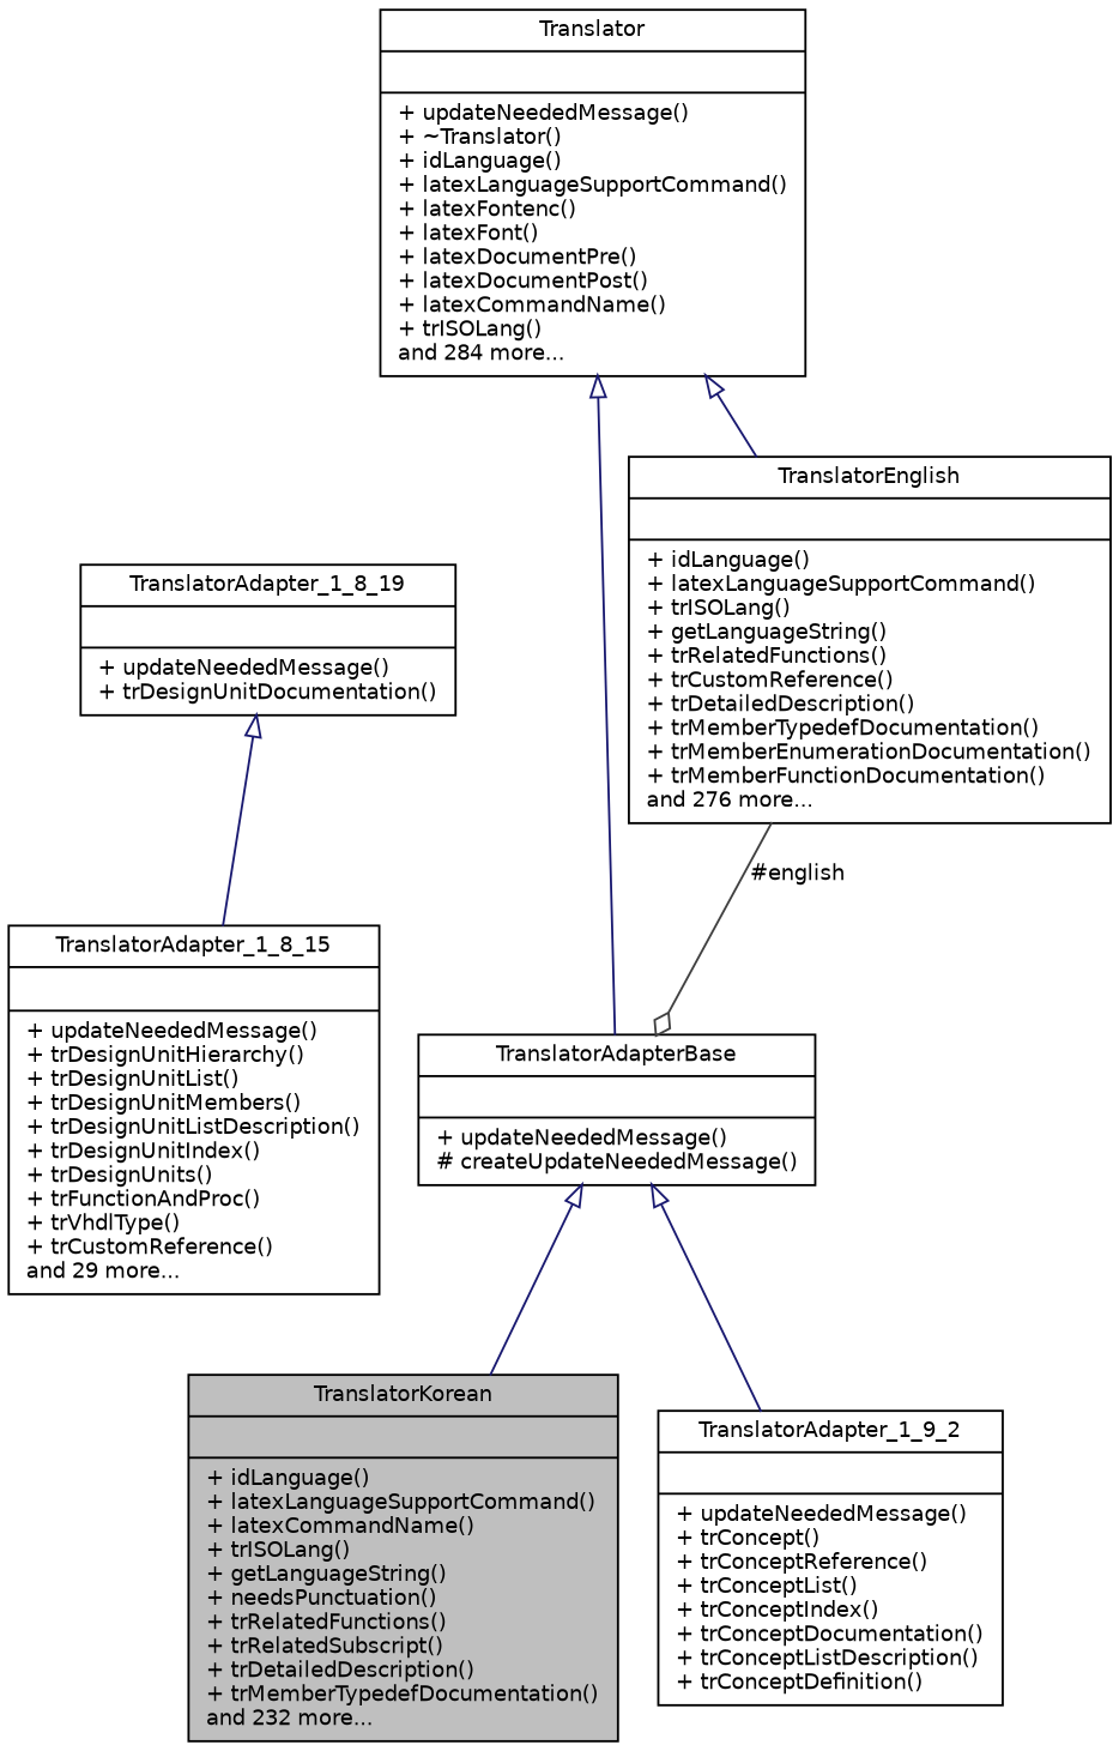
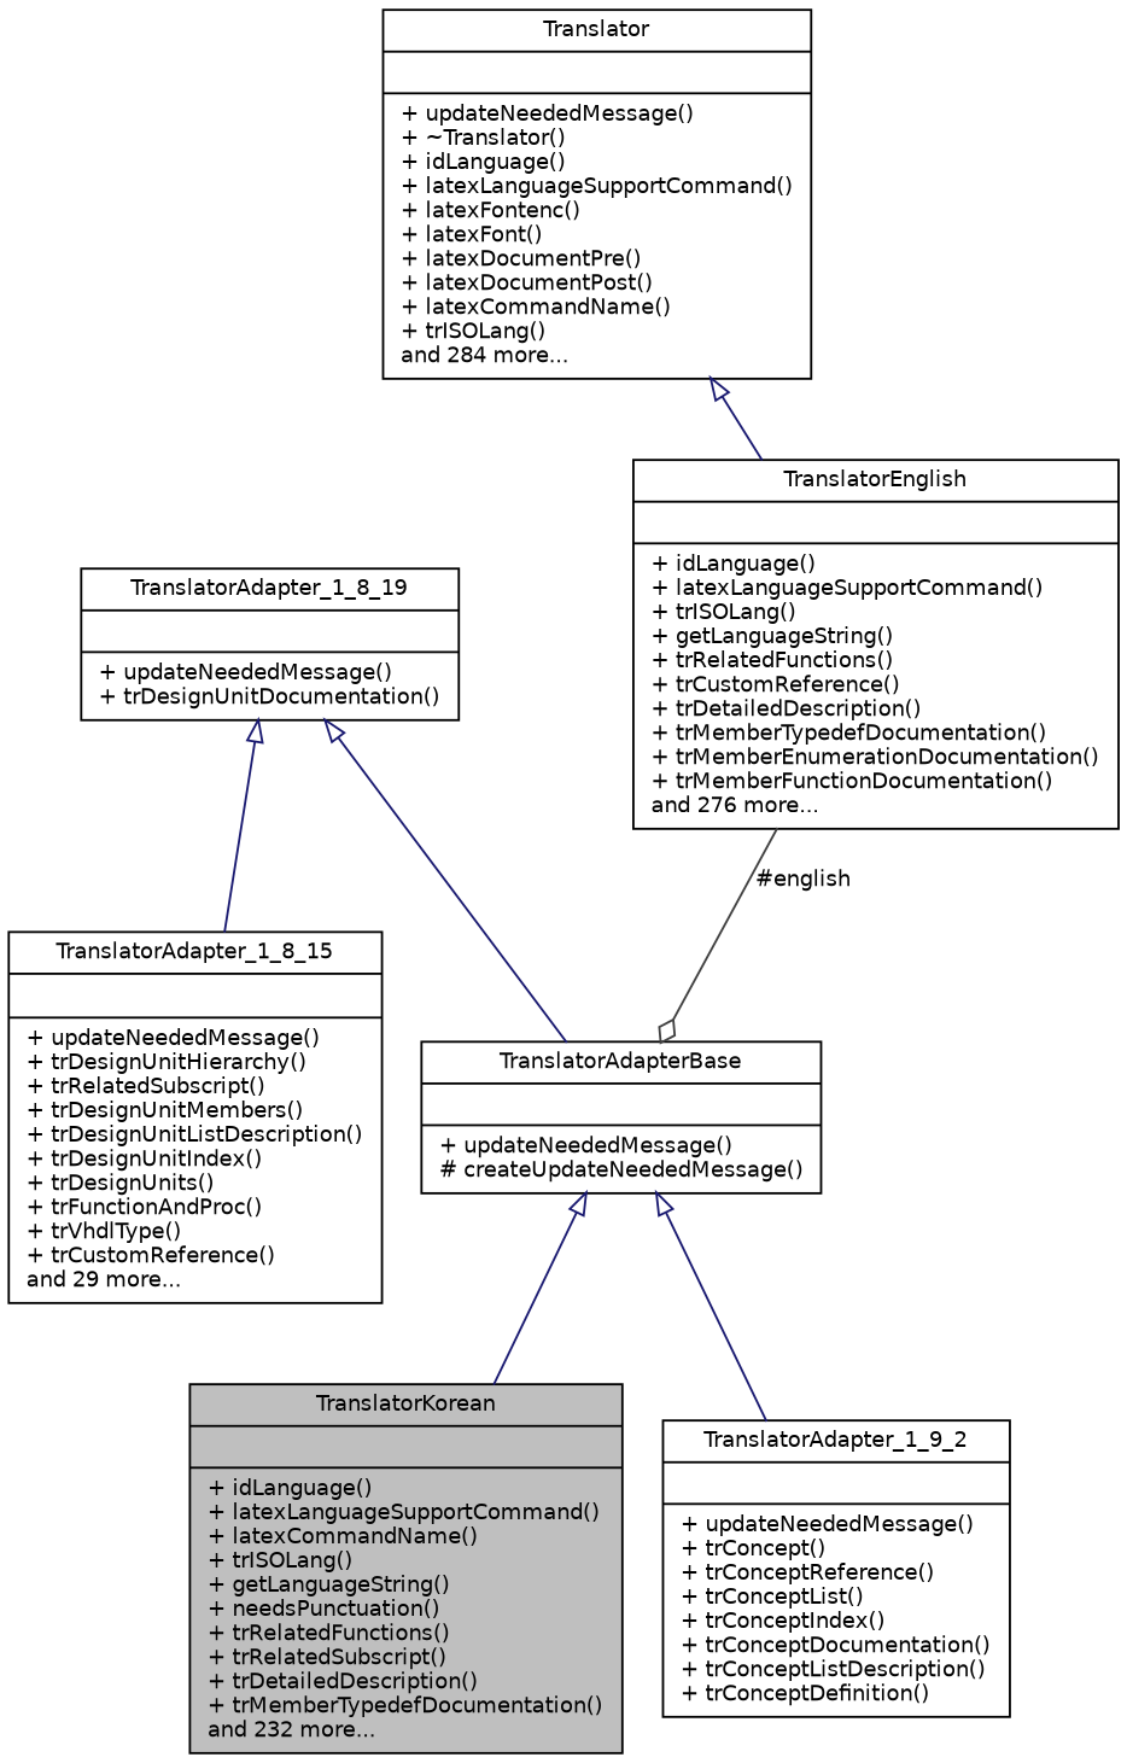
  digraph {
    node [color=black fillcolor=white fontname=Helvetica fontsize=10 shape=record style=filled]
    edge [arrowtail=onormal color=midnightblue dir=back fontname=Helvetica fontsize=10 labelfontname=Helvetica labelfontsize=10 style=solid]
    n1 [fillcolor=grey75 fontcolor=black height=0.2 label="{TranslatorKorean\n||+ idLanguage()\l+ latexLanguageSupportCommand()\l+ latexCommandName()\l+ trISOLang()\l+ getLanguageString()\l+ needsPunctuation()\l+ trRelatedFunctions()\l+ trRelatedSubscript()\l+ trDetailedDescription()\l+ trMemberTypedefDocumentation()\land 232 more...\l}" width=0.4]
-   n2 [height=0.2 label="{TranslatorAdapter_1_8_15\n||+ updateNeededMessage()\l+ trDesignUnitHierarchy()\l+ trDesignUnitList()\l+ trDesignUnitMembers()\l+ trDesignUnitListDescription()\l+ trDesignUnitIndex()\l+ trDesignUnits()\l+ trFunctionAndProc()\l+ trVhdlType()\l+ trCustomReference()\land 29 more...\l}" width=0.4]
+   n2 [height=0.2 label="{TranslatorAdapter_1_8_15\n||+ updateNeededMessage()\l+ trDesignUnitHierarchy()\l+ trRelatedSubscript()\l+ trDesignUnitMembers()\l+ trDesignUnitListDescription()\l+ trDesignUnitIndex()\l+ trDesignUnits()\l+ trFunctionAndProc()\l+ trVhdlType()\l+ trCustomReference()\land 29 more...\l}" width=0.4]
    n3 [height=0.2 label="{TranslatorAdapter_1_8_19\n||+ updateNeededMessage()\l+ trDesignUnitDocumentation()\l}" width=0.4]
    n4 [height=0.2 label="{TranslatorAdapter_1_9_2\n||+ updateNeededMessage()\l+ trConcept()\l+ trConceptReference()\l+ trConceptList()\l+ trConceptIndex()\l+ trConceptDocumentation()\l+ trConceptListDescription()\l+ trConceptDefinition()\l}" width=0.4]
    n5 [height=0.2 label="{TranslatorAdapterBase\n||+ updateNeededMessage()\l# createUpdateNeededMessage()\l}" width=0.4]
    n6 [height=0.2 label="{Translator\n||+ updateNeededMessage()\l+ ~Translator()\l+ idLanguage()\l+ latexLanguageSupportCommand()\l+ latexFontenc()\l+ latexFont()\l+ latexDocumentPre()\l+ latexDocumentPost()\l+ latexCommandName()\l+ trISOLang()\land 284 more...\l}" width=0.4]
    n7 [height=0.2 label="{TranslatorEnglish\n||+ idLanguage()\l+ latexLanguageSupportCommand()\l+ trISOLang()\l+ getLanguageString()\l+ trRelatedFunctions()\l+ trCustomReference()\l+ trDetailedDescription()\l+ trMemberTypedefDocumentation()\l+ trMemberEnumerationDocumentation()\l+ trMemberFunctionDocumentation()\land 276 more...\l}" width=0.4]
    n3 -> n2
    n5 -> n1
    n5 -> n4
-   n6 -> n5
+   n3 -> n5
    n6 -> n7
    n7 -> n5 [arrowhead=odiamond color=grey25 label=" #english" arrowtail="" dir=""]
  }
